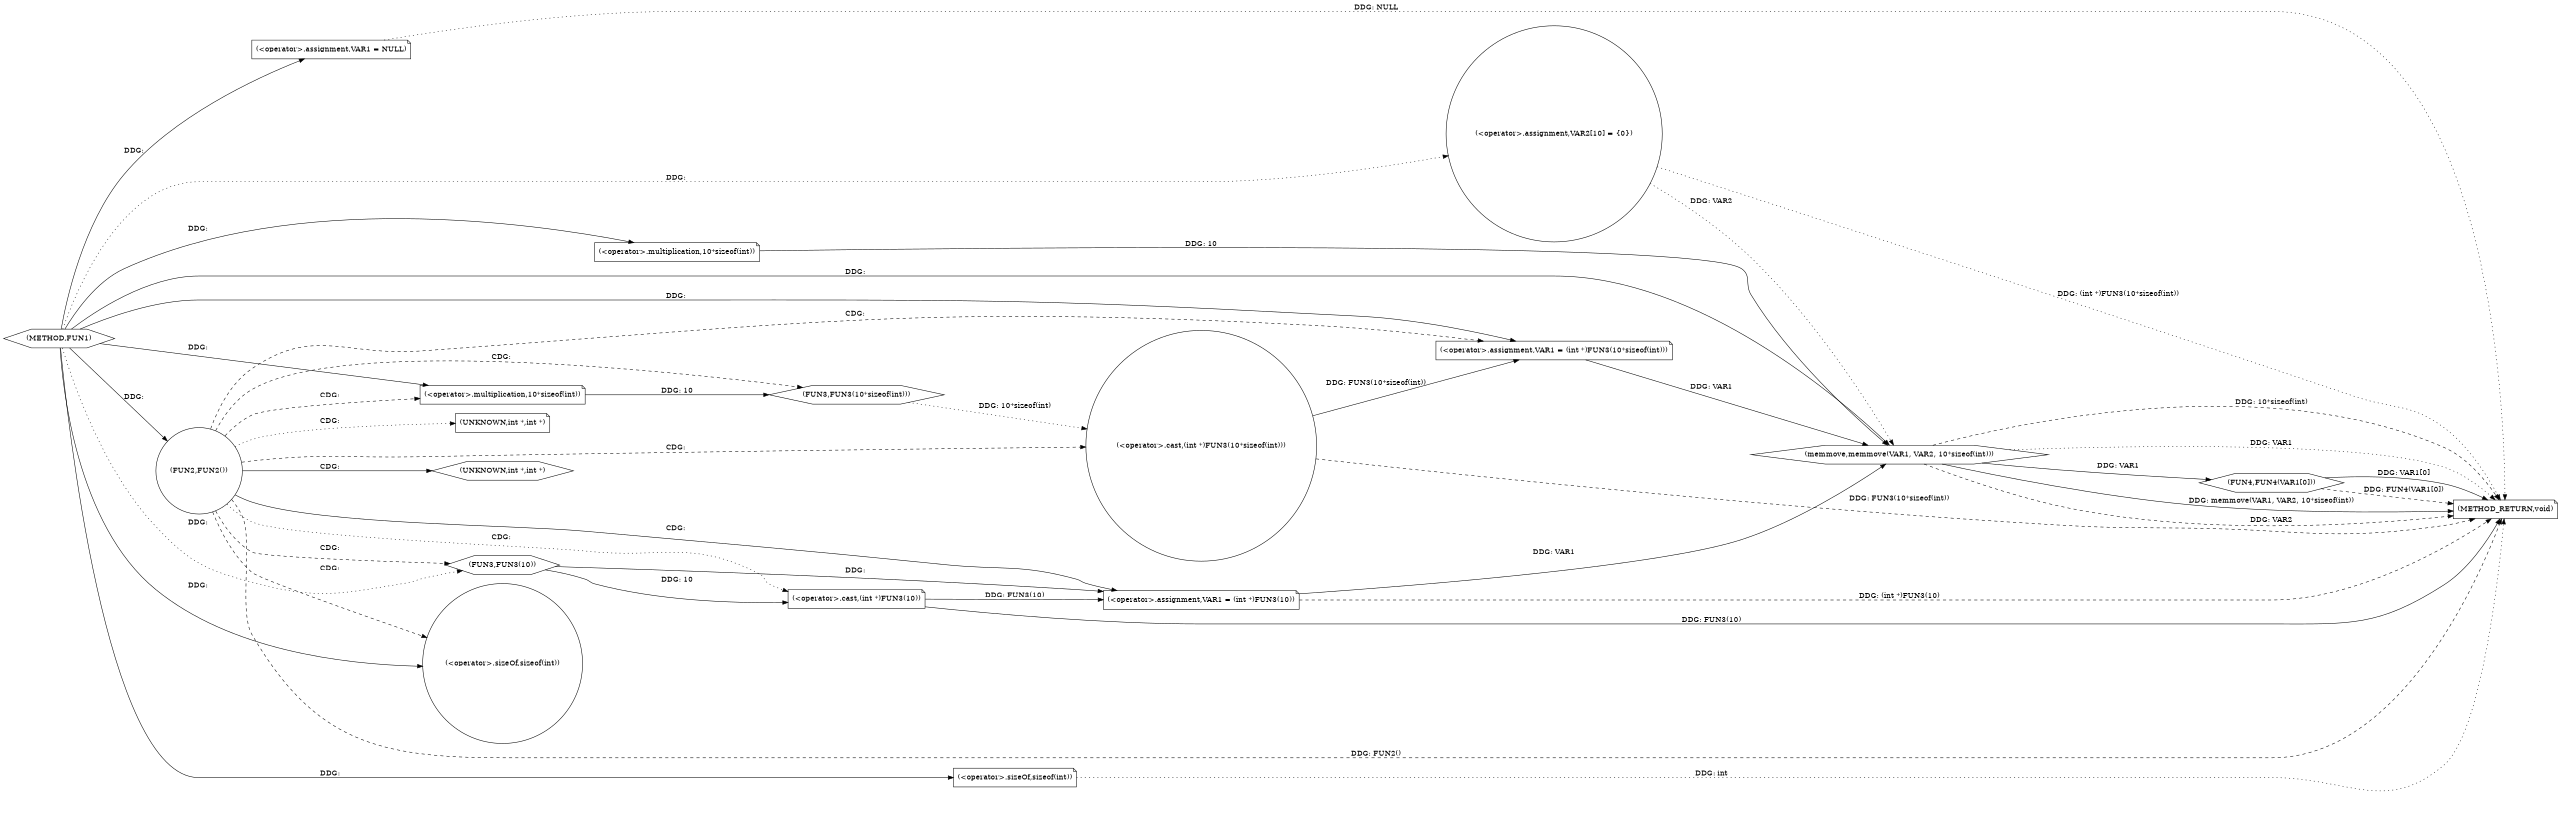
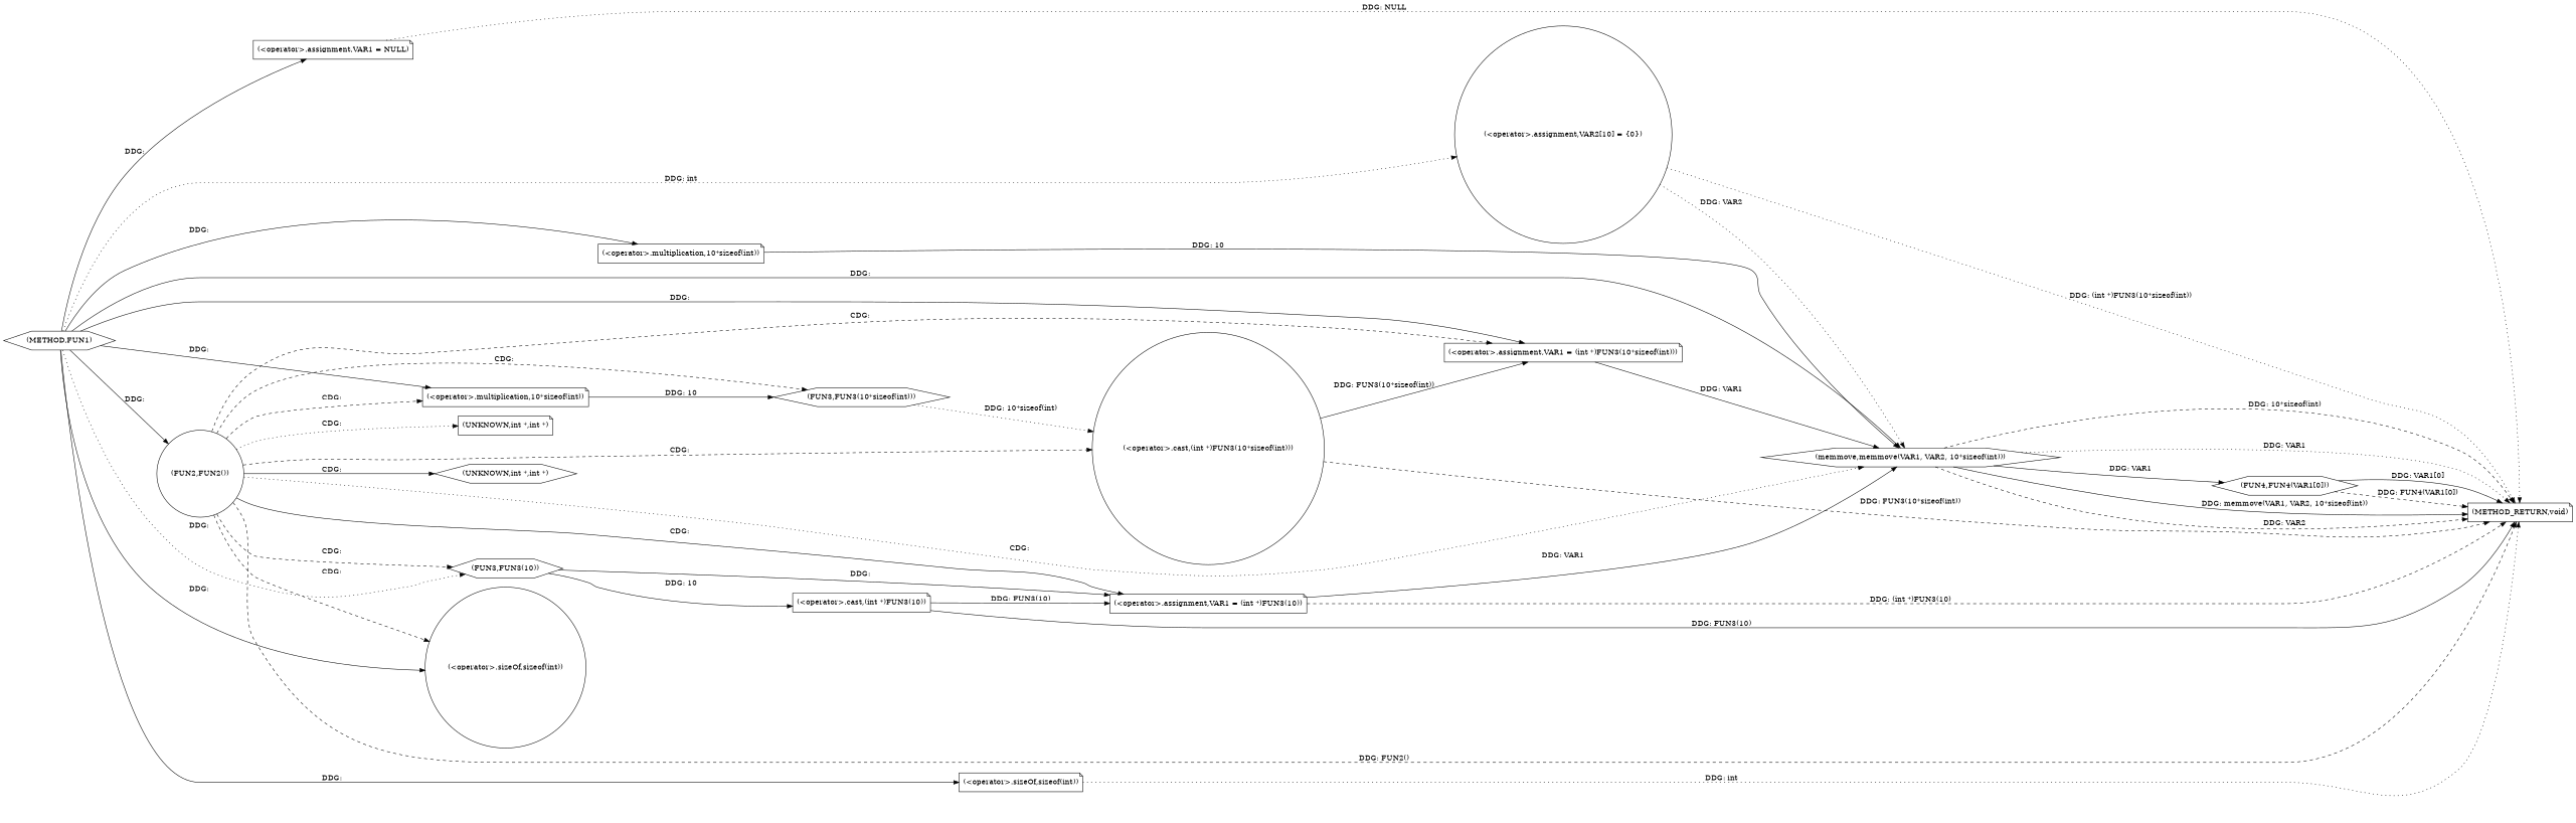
  digraph {
    rankdir=LR
    node [shape=note]
    edge [style=solid]
    n1 [label="(METHOD,FUN1)" shape=hexagon]
    n2 [label="(<operator>.assignment,VAR1 = NULL)"]
    n3 [label="(FUN2,FUN2())" shape=circle]
    n4 [label="(FUN3,FUN3(10))" shape=hexagon]
    n5 [label="(<operator>.assignment,VAR1 = (int *)FUN3(10*sizeof(int)))"]
    n6 [label="(<operator>.multiplication,10*sizeof(int))"]
    n7 [label="(<operator>.sizeOf,sizeof(int))" shape=circle]
    n8 [label="(<operator>.assignment,VAR2[10] = {0})" shape=circle]
    n9 [label="(memmove,memmove(VAR1, VAR2, 10*sizeof(int)))" shape=hexagon]
    n10 [label="(<operator>.multiplication,10*sizeof(int))"]
    n11 [label="(<operator>.sizeOf,sizeof(int))"]
    n12 [label="(METHOD_RETURN,void)"]
    n13 [label="(<operator>.assignment,VAR1 = (int *)FUN3(10))"]
    n14 [label="(<operator>.cast,(int *)FUN3(10))"]
    n15 [label="(<operator>.cast,(int *)FUN3(10*sizeof(int)))" shape=circle]
    n16 [label="(FUN3,FUN3(10*sizeof(int)))" shape=hexagon]
    n17 [label="(UNKNOWN,int *,int *)"]
    n18 [label="(UNKNOWN,int *,int *)" shape=hexagon]
    n19 [label="(FUN4,FUN4(VAR1[0]))" shape=hexagon]
    n1 -> n2 [label="DDG: "]
    n1 -> n3 [label="DDG: "]
    n1 -> n4 [label="DDG: " style=dotted]
    n1 -> n5 [label="DDG: "]
    n1 -> n6 [label="DDG: "]
    n1 -> n7 [label="DDG: "]
-   n1 -> n8 [label="DDG: " style=dotted]
+   n1 -> n8 [label="DDG: int" style=dotted]
    n1 -> n9 [label="DDG: "]
    n1 -> n10 [label="DDG: "]
    n1 -> n11 [label="DDG: "]
    n2 -> n12 [label="DDG: NULL" style=dotted]
    n3 -> n4 [label="CDG: " style=dashed]
    n3 -> n5 [label="CDG: " style=dashed]
    n3 -> n6 [label="CDG: " style=dashed]
    n3 -> n7 [label="CDG: " style=dashed]
    n3 -> n12 [label="DDG: FUN2()" style=dashed]
    n3 -> n13 [label="CDG: "]
-   n3 -> n14 [label="CDG: " style=dotted]
+   n3 -> n9 [label="CDG: " style=dotted]
    n3 -> n15 [label="CDG: " style=dashed]
    n3 -> n16 [label="CDG: " style=dashed]
    n3 -> n17 [label="CDG: " style=dotted]
    n3 -> n18 [label="CDG: "]
    n4 -> n13 [label="DDG: "]
    n4 -> n14 [label="DDG: 10"]
    n5 -> n9 [label="DDG: VAR1"]
    n6 -> n16 [label="DDG: 10"]
    n8 -> n9 [label="DDG: VAR2" style=dotted]
    n8 -> n12 [label="DDG: (int *)FUN3(10*sizeof(int))" style=dotted]
    n9 -> n12 [label="DDG: memmove(VAR1, VAR2, 10*sizeof(int))"]
    n9 -> n12 [label="DDG: VAR2" style=dashed]
    n9 -> n12 [label="DDG: 10*sizeof(int)" style=dashed]
    n9 -> n12 [label="DDG: VAR1" style=dotted]
    n9 -> n19 [label="DDG: VAR1"]
    n10 -> n9 [label="DDG: 10"]
    n11 -> n12 [label="DDG: int" style=dotted]
    n13 -> n9 [label="DDG: VAR1"]
    n13 -> n12 [label="DDG: (int *)FUN3(10)" style=dashed]
    n14 -> n12 [label="DDG: FUN3(10)"]
    n14 -> n13 [label="DDG: FUN3(10)"]
    n15 -> n5 [label="DDG: FUN3(10*sizeof(int))"]
    n15 -> n12 [label="DDG: FUN3(10*sizeof(int))" style=dashed]
    n16 -> n15 [label="DDG: 10*sizeof(int)" style=dotted]
    n19 -> n12 [label="DDG: VAR1[0]"]
    n19 -> n12 [label="DDG: FUN4(VAR1[0])" style=dashed]
  }
